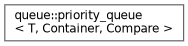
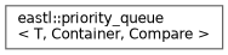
  digraph {
    rankdir=LR
-   n1 [color=grey40 fillcolor=white fontname=Helvetica fontsize=10 height=0.2 label="queue::priority_queue\l\< T, Container, Compare \>" shape=box style=filled width=0.4]
+   n1 [color=grey40 fillcolor=white fontname=Helvetica fontsize=10 height=0.2 label="eastl::priority_queue\l\< T, Container, Compare \>" shape=box style=filled width=0.4]
  }
